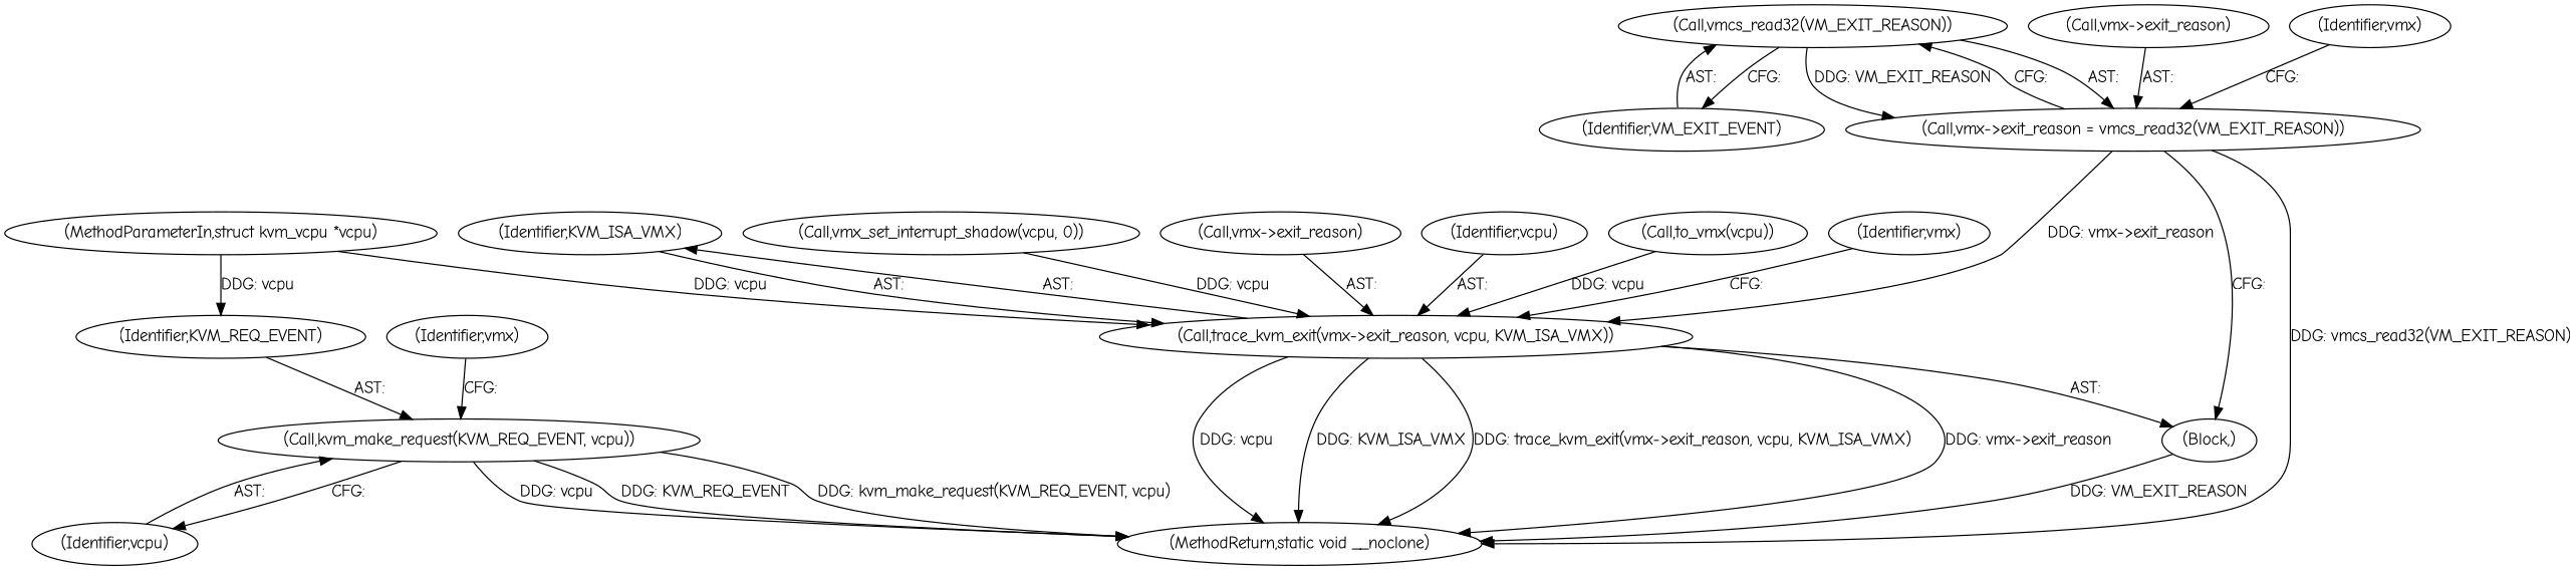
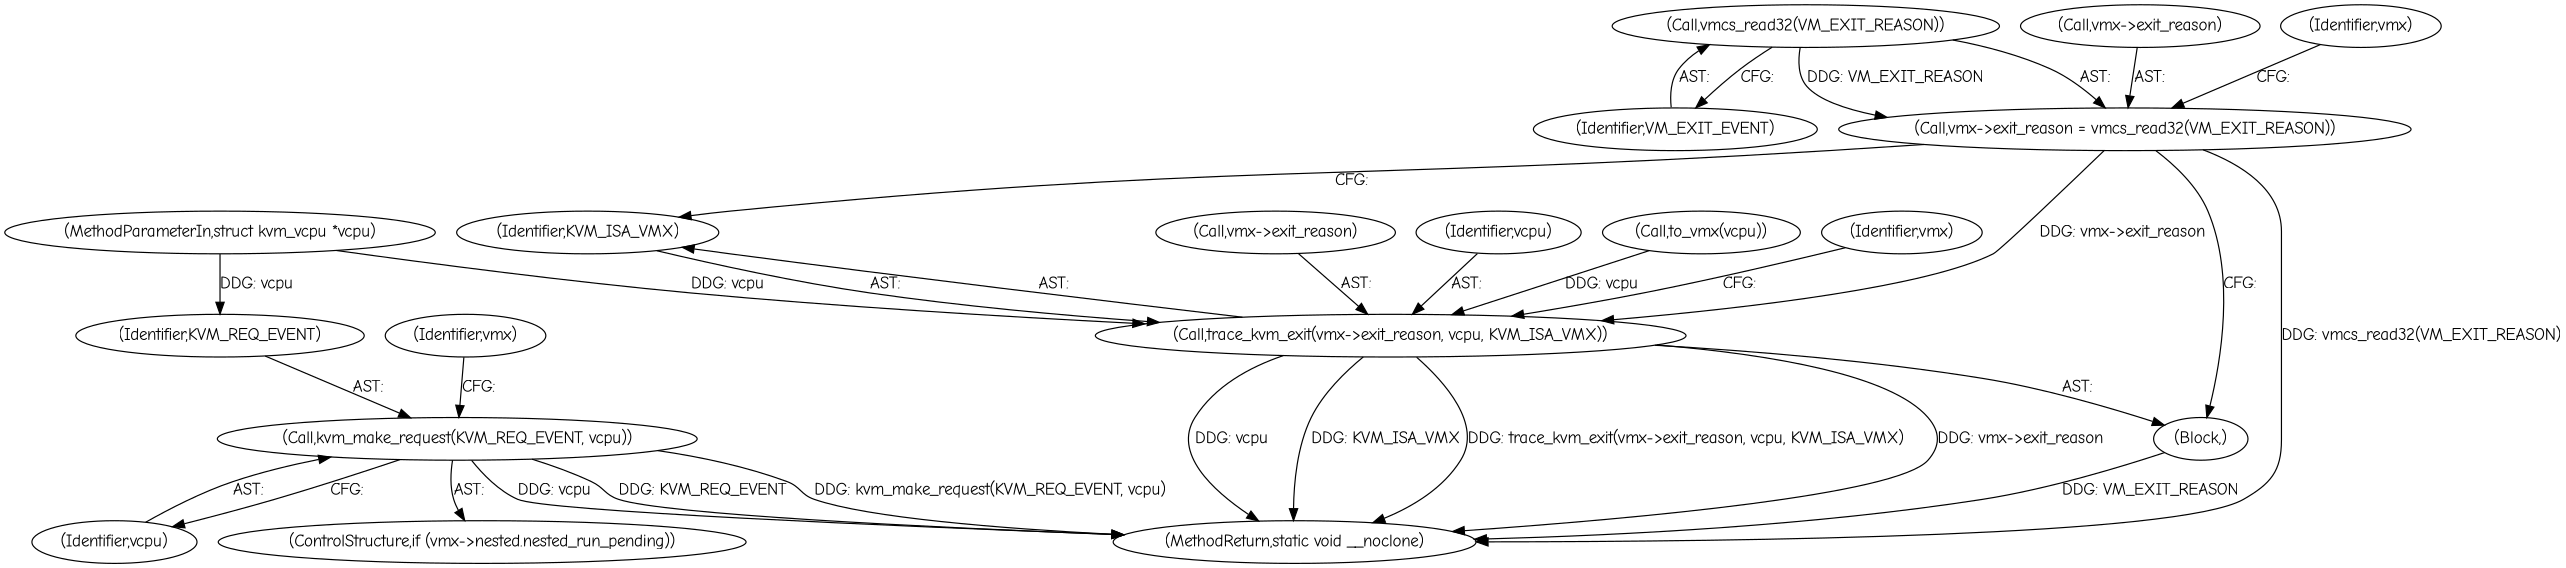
  digraph {
    fontname="Comic Neue"
    node [fontname="Comic Neue"]
    edge [fontname="Comic Neue"]
    n1 [label="(Call,vmcs_read32(VM_EXIT_REASON))"]
    n2 [label="(Call,vmx->exit_reason = vmcs_read32(VM_EXIT_REASON))"]
    n3 [label="(Identifier,VM_EXIT_EVENT)"]
    n4 [label="(MethodReturn,static void __noclone)"]
    n5 [label="(Call,trace_kvm_exit(vmx->exit_reason, vcpu, KVM_ISA_VMX))"]
    n6 [label="(Block,)"]
    n7 [label="(Identifier,KVM_ISA_VMX)"]
    n8 [label="(Call,kvm_make_request(KVM_REQ_EVENT, vcpu))"]
    n9 [label="(Identifier,vcpu)"]
+   n10 [label="(ControlStructure,if (vmx->nested.nested_run_pending))"]
    n11 [label="(Call,vmx->exit_reason)"]
    n12 [label="(Identifier,vmx)"]
    n13 [label="(MethodParameterIn,struct kvm_vcpu *vcpu)"]
    n14 [label="(Identifier,KVM_REQ_EVENT)"]
-   n15 [label="(Call,vmx_set_interrupt_shadow(vcpu, 0))"]
    n16 [label="(Call,vmx->exit_reason)"]
    n17 [label="(Identifier,vcpu)"]
    n18 [label="(Identifier,vmx)"]
    n19 [label="(Call,to_vmx(vcpu))"]
    n20 [label="(Identifier,vmx)"]
    n1 -> n2 [label="AST: "]
    n1 -> n2 [label="DDG: VM_EXIT_REASON"]
    n1 -> n3 [label="CFG: "]
-   n2 -> n1 [label="CFG: "]
+   n2 -> n7 [label="CFG: "]
    n2 -> n4 [label="DDG: vmcs_read32(VM_EXIT_REASON)"]
    n2 -> n5 [label="DDG: vmx->exit_reason"]
    n2 -> n6 [label="CFG: "]
    n3 -> n1 [label="AST: "]
    n5 -> n4 [label="DDG: vmx->exit_reason"]
    n5 -> n4 [label="DDG: vcpu"]
    n5 -> n4 [label="DDG: KVM_ISA_VMX"]
    n5 -> n4 [label="DDG: trace_kvm_exit(vmx->exit_reason, vcpu, KVM_ISA_VMX)"]
    n5 -> n6 [label="AST: "]
    n5 -> n7 [label="AST: "]
    n6 -> n4 [label="DDG: VM_EXIT_REASON"]
    n7 -> n5 [label="AST: "]
    n8 -> n4 [label="DDG: vcpu"]
    n8 -> n4 [label="DDG: KVM_REQ_EVENT"]
    n8 -> n4 [label="DDG: kvm_make_request(KVM_REQ_EVENT, vcpu)"]
    n8 -> n9 [label="CFG: "]
+   n8 -> n10 [label="AST: "]
    n9 -> n8 [label="AST: "]
    n11 -> n2 [label="AST: "]
    n12 -> n2 [label="CFG: "]
    n13 -> n5 [label="DDG: vcpu"]
    n13 -> n14 [label="DDG: vcpu"]
    n14 -> n8 [label="AST: "]
-   n15 -> n5 [label="DDG: vcpu"]
    n16 -> n5 [label="AST: "]
    n17 -> n5 [label="AST: "]
    n18 -> n8 [label="CFG: "]
    n19 -> n5 [label="DDG: vcpu"]
    n20 -> n5 [label="CFG: "]
  }
